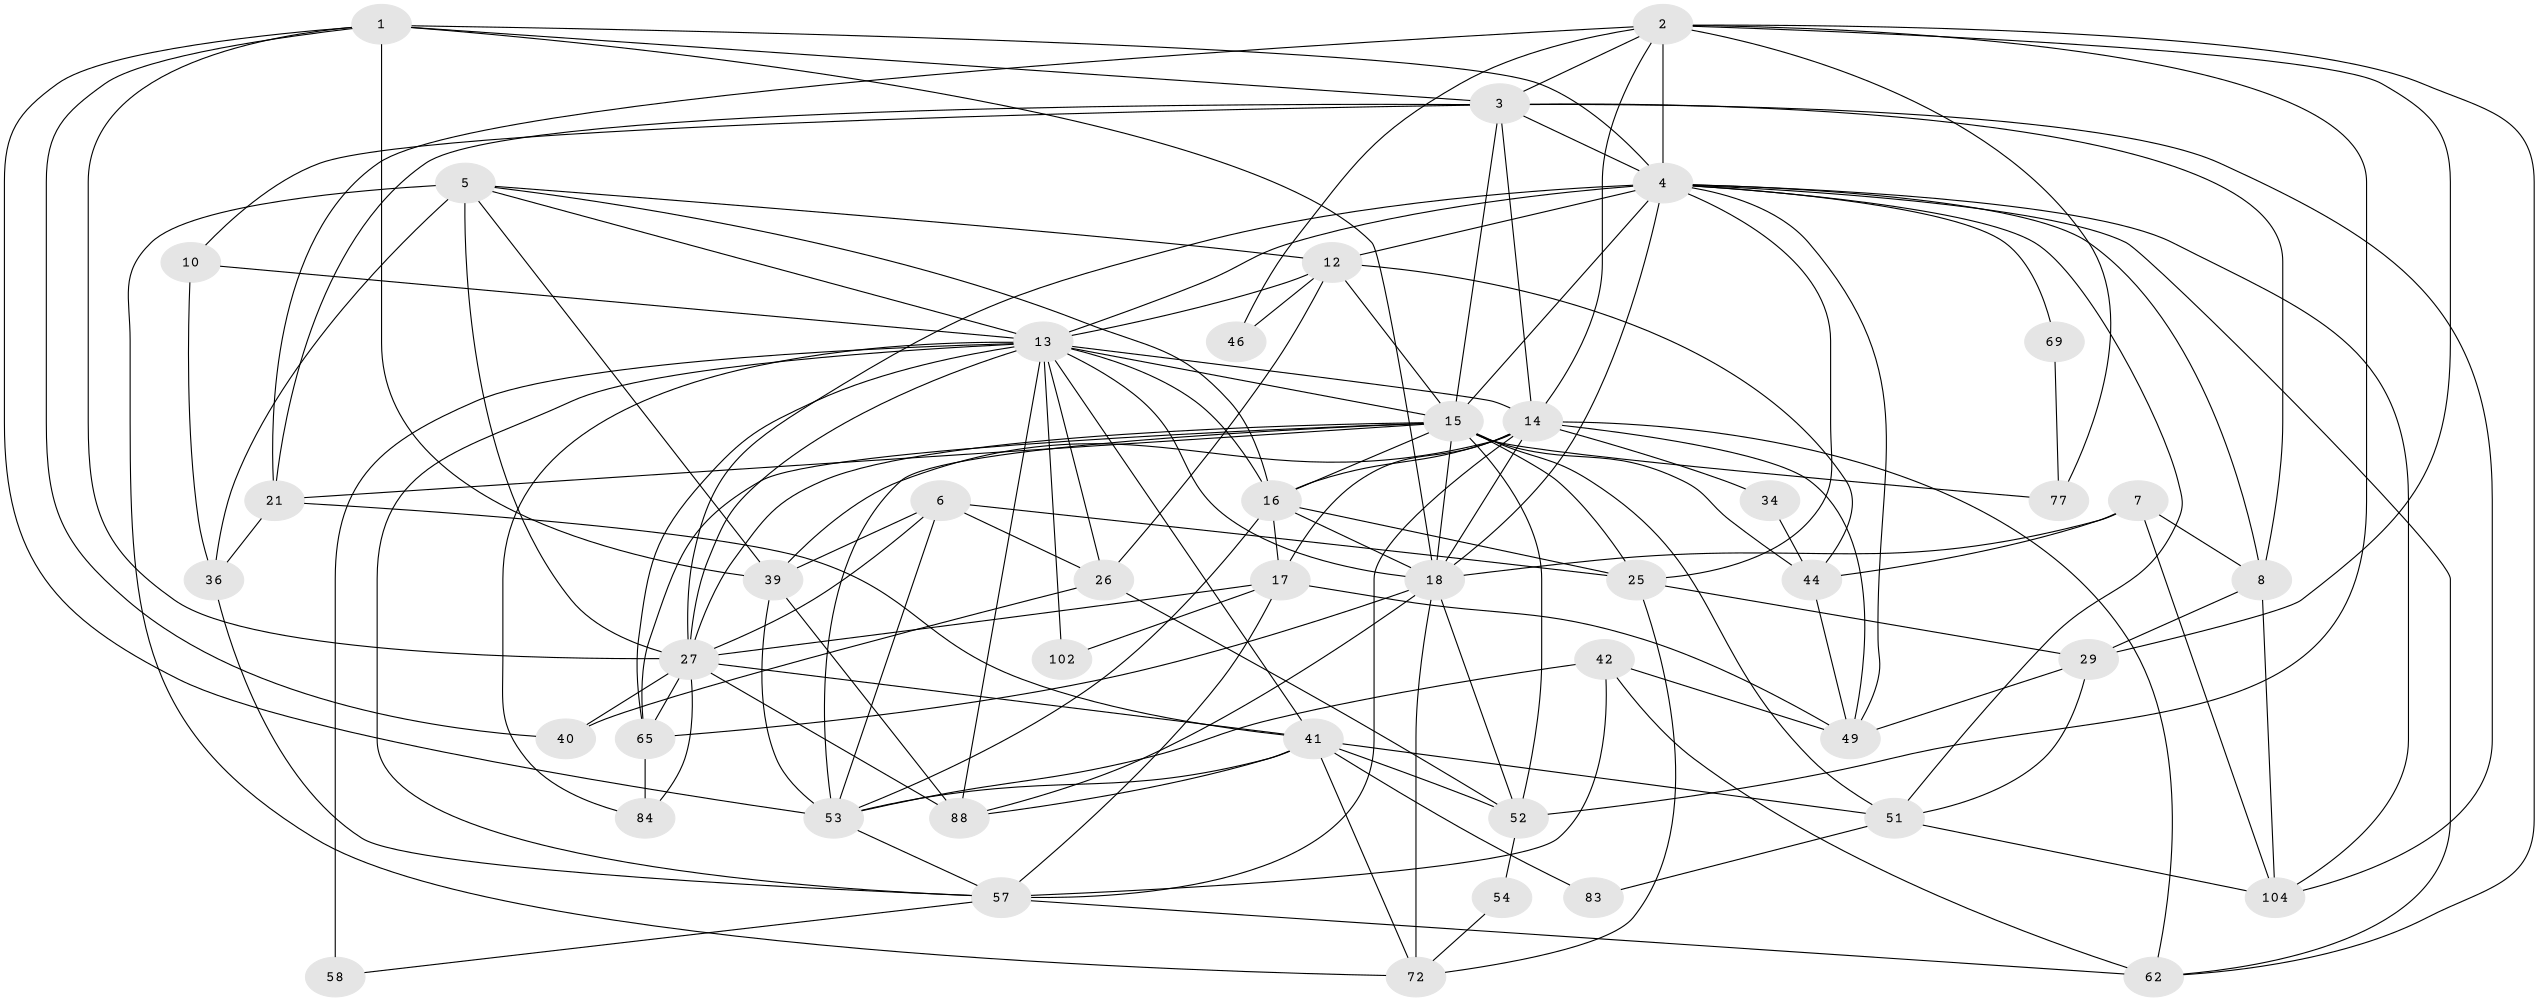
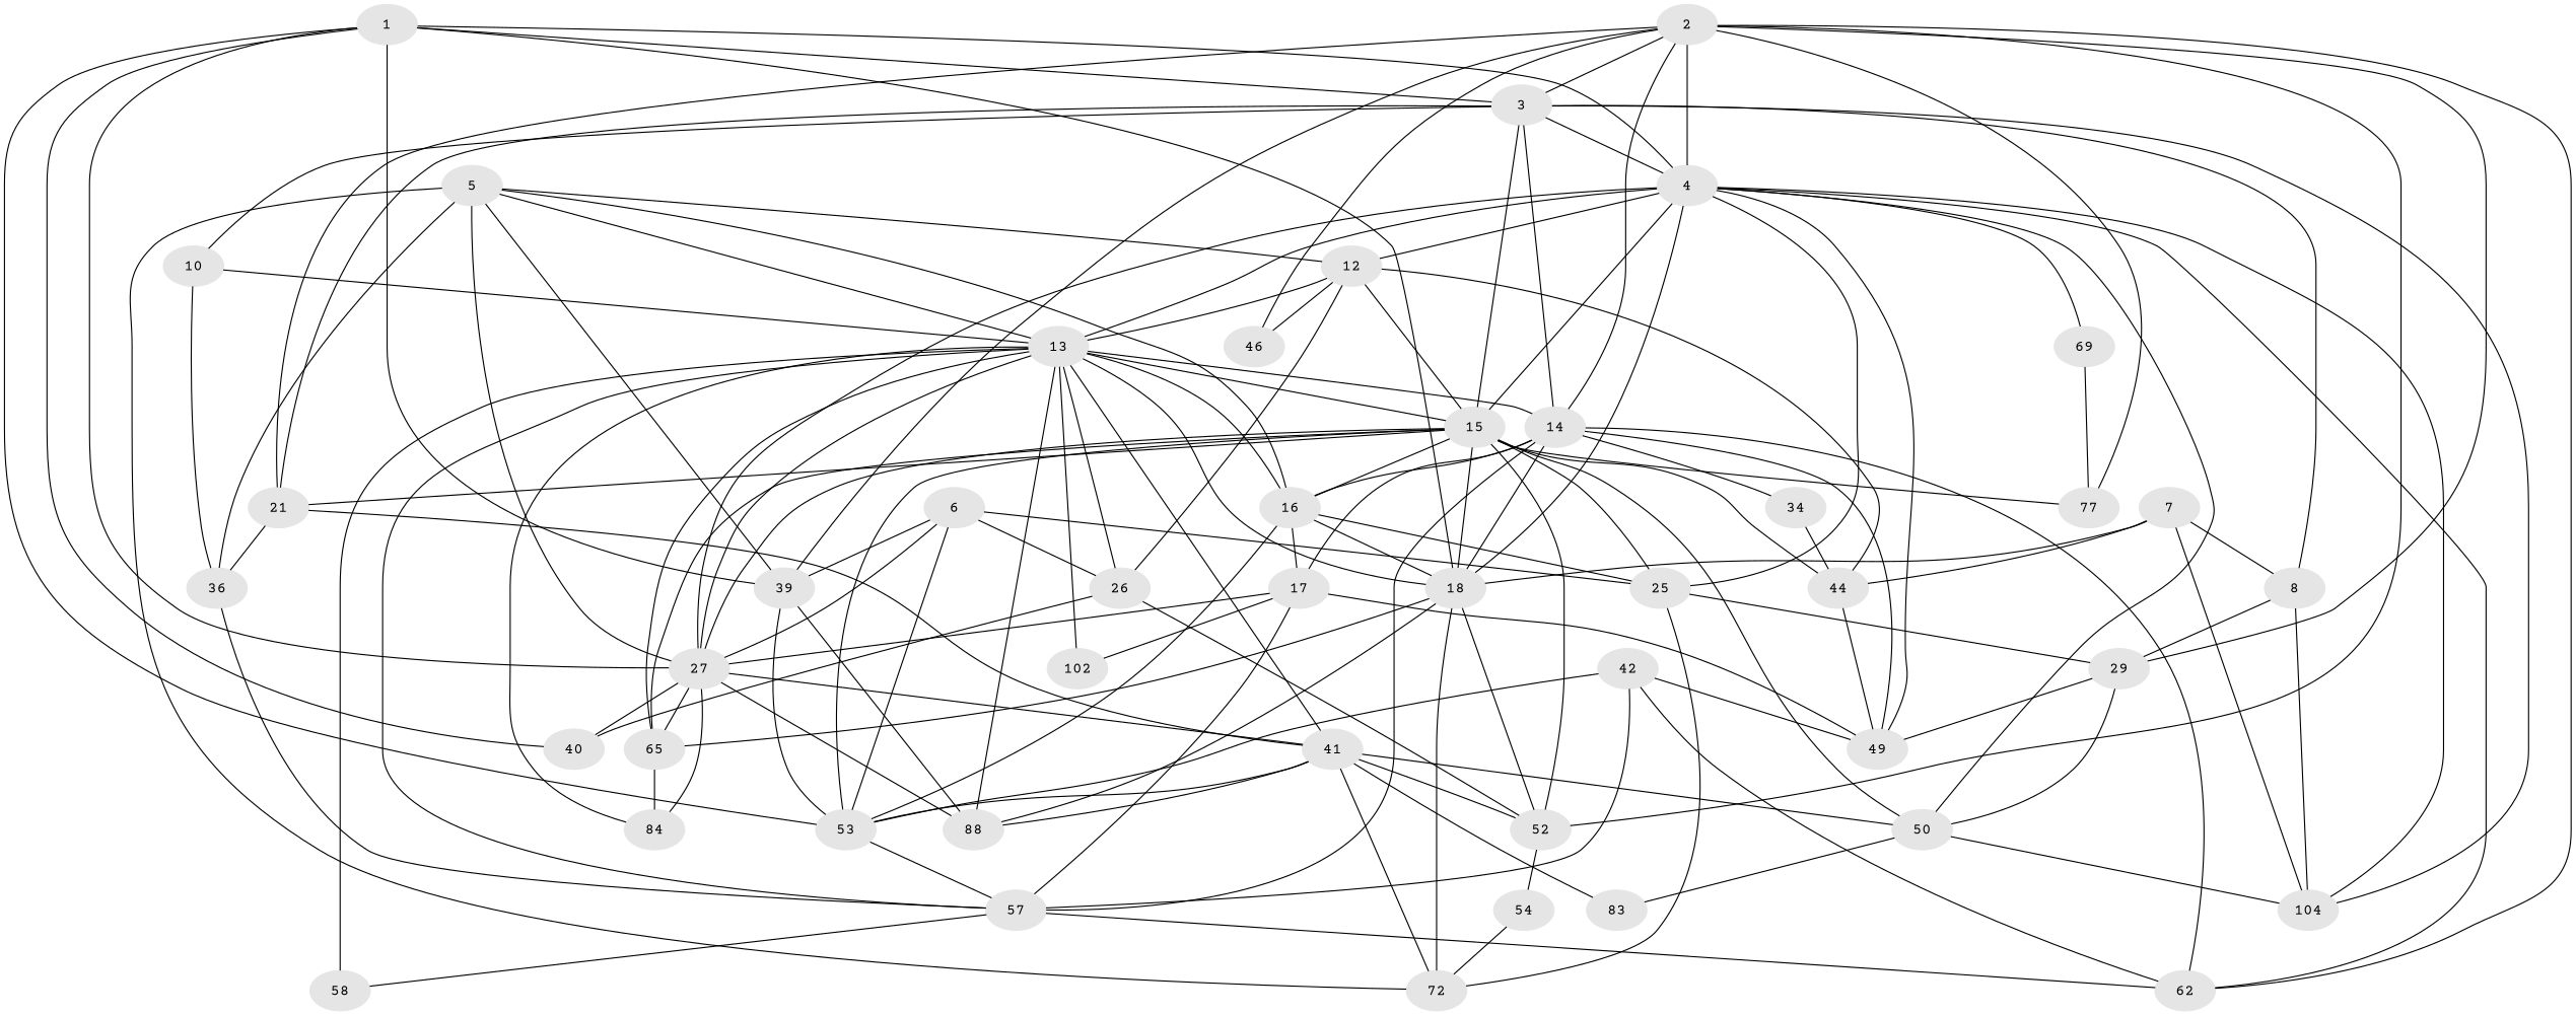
  graph {
    fontname="Courier Prime"
    node [color=gray90 fontname="Courier Prime" style=filled]
    edge [fontname="Courier Prime"]
    1 [super="+110+68+35"]
    3 [super="+48+81"]
    4 [super="+82+63+9"]
    18 [super="+28"]
    27 [super="+31+101+83"]
    39 [super="+76+67"]
    40 [super="+92"]
    53 [super="+96+108"]
    14 [super="+23+47"]
    21 [super="+60+38"]
    104
    8 [super="+37"]
    10
    15 [super="+19+89"]
    62 [super="+66"]
    12 [super="+45"]
    13 [super="+20+87+59+105"]
    25 [super="+50"]
    49
-   51 [super="+90"]
+   51 [super="+90" label=50]
    69
    52
    72 [super="+111"]
    65 [super="+85+107"]
    88
    41 [super="+113+61+98"]
    84
    57 [super="+74+80"]
    2 [super="+43+11"]
    29
    46
    77
    16 [super="+94+32+114"]
    17 [super="+115+64"]
    34
    36
    54
    44
    26
    58
    102
    n42 [label=83]
    5 [super="+93+99"]
    6 [super="+112+30"]
    7 [super="+100"]
    42
    1 -- 3
    1 -- 4
    1 -- 18
    1 -- 27
    1 -- 39
    1 -- 40
    1 -- 53
    3 -- 4
    3 -- 14
    3 -- 21
    3 -- 104
    3 -- 8 [weight=2]
    3 -- 10
    3 -- 15
    4 -- 18
    4 -- 27
    4 -- 104
-   4 -- 8
    4 -- 15
    4 -- 62
    4 -- 12
    4 -- 13
    4 -- 25
    4 -- 49
    4 -- 51
    4 -- 69
    18 -- 52
    18 -- 72 [weight=2]
    18 -- 65 [weight=2]
    18 -- 88
    27 -- 40
    27 -- 65
    27 -- 88
    27 -- 41 [weight=2]
    27 -- 84
    39 -- 53 [weight=2]
    39 -- 88
    53 -- 57
    14 -- 18 [weight=2]
    14 -- 62
    14 -- 49
    14 -- 57
    14 -- 16
    14 -- 17
    14 -- 34
    21 -- 41
    21 -- 36
    8 -- 104
    8 -- 29
    10 -- 13
    10 -- 36
    15 -- 18 [weight=2]
    15 -- 27
    15 -- 53
    15 -- 21
    15 -- 25
    15 -- 51
    15 -- 52
    15 -- 65
    15 -- 77
    15 -- 16
    15 -- 44
    12 -- 15
    12 -- 13
    12 -- 46
    12 -- 44
    12 -- 26
    13 -- 18 [weight=2]
    13 -- 27 [weight=2]
    13 -- 14
    13 -- 15
    13 -- 65
    13 -- 88
    13 -- 41
    13 -- 84
    13 -- 57
    13 -- 16 [weight=2]
    13 -- 26
    13 -- 58 [weight=2]
    13 -- 102
    25 -- 72
    25 -- 29
    51 -- 104
    51 -- n42
    69 -- 77
    52 -- 54
    65 -- 84
    41 -- 53
    41 -- 51
    41 -- 52
    41 -- 72
    41 -- 88
    41 -- n42
    57 -- 62
    57 -- 58
    2 -- 3
    2 -- 4 [weight=2]
-   14 -- 39
+   2 -- 39
    2 -- 14
    2 -- 21
    2 -- 62
    2 -- 52
    2 -- 29
    2 -- 46
    2 -- 77
    29 -- 49
    29 -- 51
    16 -- 18
    16 -- 53
    16 -- 25
    16 -- 17
    17 -- 27
    17 -- 49
    17 -- 57
    17 -- 102
    34 -- 44
    36 -- 57
    54 -- 72
    44 -- 49
    26 -- 40
    26 -- 52
    5 -- 27
    5 -- 39
    5 -- 12
    5 -- 13
    5 -- 72
    5 -- 16
    5 -- 36
    6 -- 27 [weight=2]
    6 -- 39 [weight=2]
    6 -- 53
    6 -- 25
    6 -- 26 [weight=2]
    7 -- 18
    7 -- 104
    7 -- 8
    7 -- 44
    42 -- 53
    42 -- 62
    42 -- 49
    42 -- 57
  }
